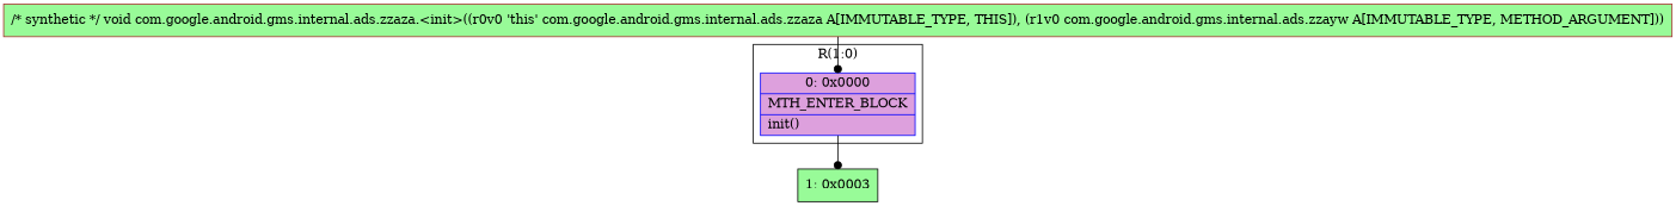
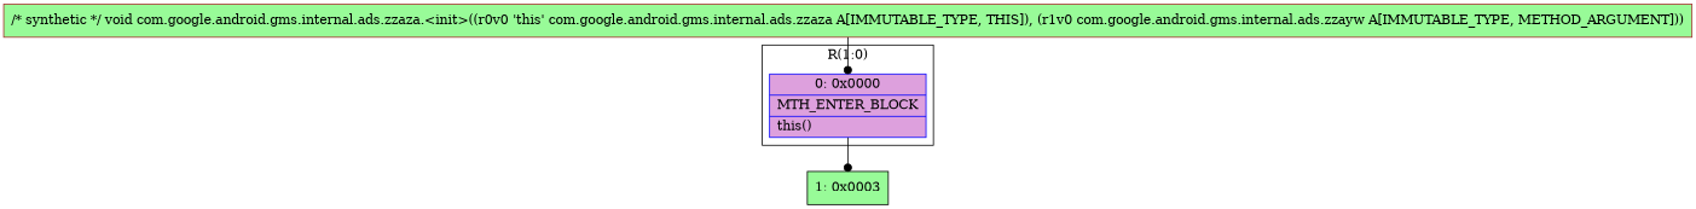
  digraph {
    node [shape=record style=filled fillcolor=palegreen]
    edge [arrowhead=dot]
-   n1 [color=blue label="{0\:\ 0x0000|MTH_ENTER_BLOCK\l|init()\l}" fillcolor=plum]
+   n1 [color=blue label="{0\:\ 0x0000|MTH_ENTER_BLOCK\l|this()\l}" fillcolor=plum]
    n2 [color=black label="{1\:\ 0x0003}"]
    n3 [label="{\/* synthetic *\/ void com.google.android.gms.internal.ads.zzaza.\<init\>((r0v0 'this' com.google.android.gms.internal.ads.zzaza A[IMMUTABLE_TYPE, THIS]), (r1v0 com.google.android.gms.internal.ads.zzayw A[IMMUTABLE_TYPE, METHOD_ARGUMENT])) }" color=brown]
    subgraph cluster_1 {
      label="R(1:0)"
      n1
    }
    n1 -> n2
    n3 -> n1
  }
